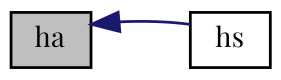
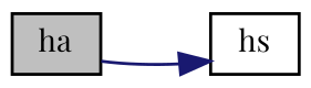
  digraph {
    rankdir=LR
    fontname="Playfair Display"
    node [color=black fontname="Playfair Display" fontsize=10 shape=record]
    n1 [fillcolor=grey75 fontcolor=black height=0.2 label=ha style=filled width=0.4]
    n2 [height=0.2 label=hs width=0.4]
-   n2 -> n1 [color=midnightblue fontname="Playfair Display" fontsize=10 labelfontname=FreeSans labelfontsize=10 style=solid]
+   n1 -> n2 [color=midnightblue fontname="Playfair Display" fontsize=10 labelfontname=FreeSans labelfontsize=10 style=solid]
  }
